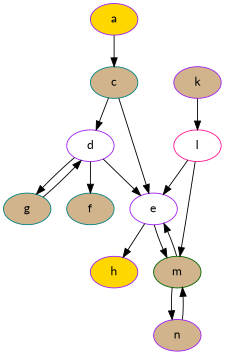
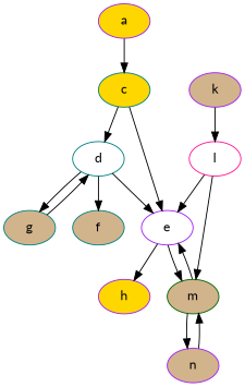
  strict digraph {
    fontname=Lato
    node [color=purple fillcolor=tan fontname=Lato style=filled]
    edge [dir=forward fontname=Lato]
    a [fillcolor=gold]
-   c [color=teal]
-   d [fillcolor=white]
+   c [color=teal fillcolor=gold]
+   d [color=teal fillcolor=white]
    e [fillcolor=white]
    f [color=teal]
    g [color=teal]
    m [color=darkgreen]
    h [fillcolor=gold]
    n
    l [color=deeppink fillcolor=white]
    k
    a -> c
    c -> d
    c -> e
    d -> e
    d -> f
    d -> g
    e -> m
    e -> h
    g -> d
    m -> e
    m -> n
    n -> m
    l -> e
    l -> m
    k -> l
  }
